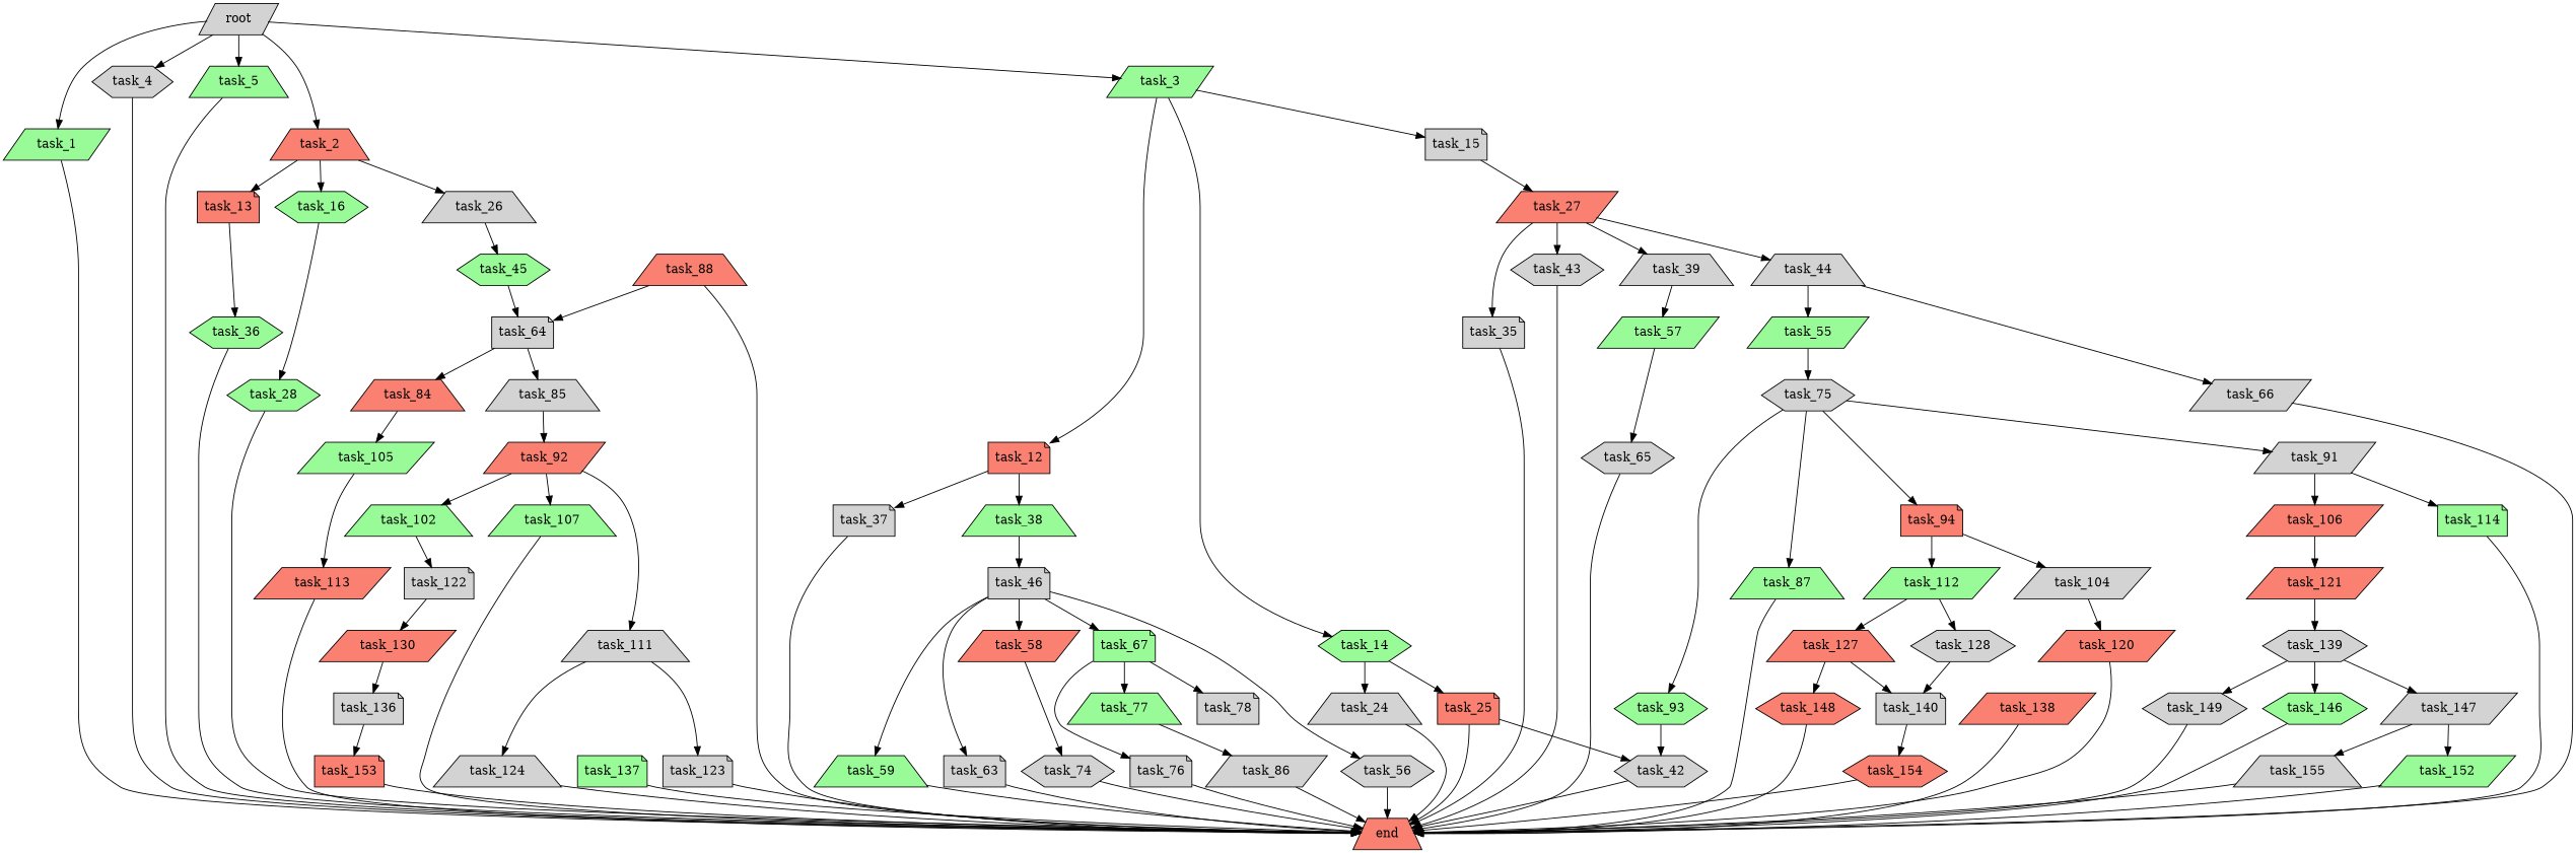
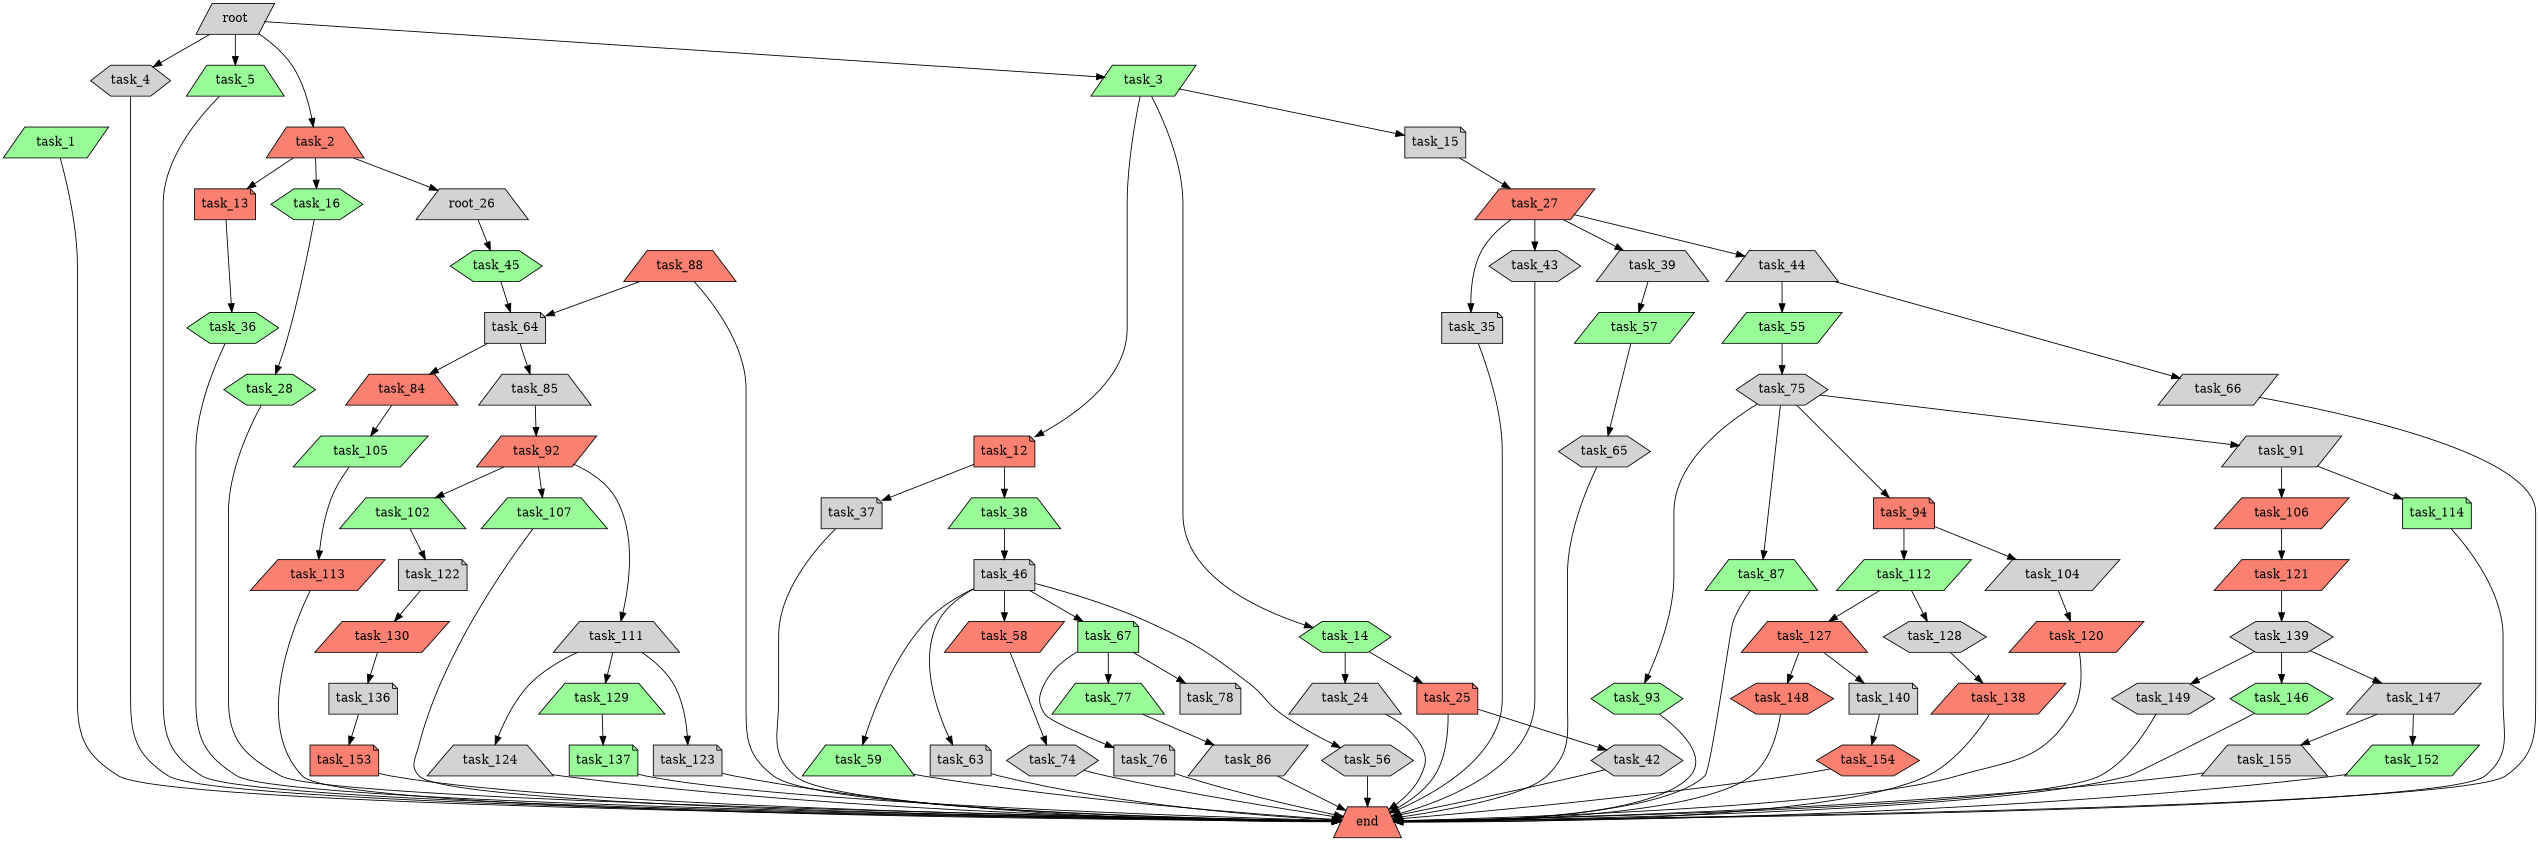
  digraph {
    node [fillcolor=lightgrey shape=parallelogram style=filled]
    task_1 [fillcolor=palegreen]
    root
    task_2 [fillcolor=salmon shape=trapezium]
    task_3 [fillcolor=palegreen]
    task_4 [shape=hexagon]
    task_5 [fillcolor=palegreen shape=trapezium]
    end [fillcolor=salmon shape=trapezium]
    task_13 [fillcolor=salmon shape=note]
    task_16 [fillcolor=palegreen shape=hexagon]
-   task_26 [shape=trapezium]
+   task_26 [shape=trapezium label=root_26]
    task_12 [fillcolor=salmon shape=note]
    task_14 [fillcolor=palegreen shape=hexagon]
    task_15 [shape=note]
    task_36 [fillcolor=palegreen shape=hexagon]
    task_28 [fillcolor=palegreen shape=hexagon]
    task_45 [fillcolor=palegreen shape=hexagon]
    task_37 [shape=note]
    task_38 [fillcolor=palegreen shape=trapezium]
    task_24 [shape=trapezium]
    task_25 [fillcolor=salmon shape=note]
    task_27 [fillcolor=salmon]
    task_46 [shape=note]
    task_42 [shape=hexagon]
    task_35 [shape=note]
    task_39 [shape=trapezium]
    task_43 [shape=hexagon]
    task_44 [shape=trapezium]
    task_64 [shape=note]
    task_57 [fillcolor=palegreen]
    task_55 [fillcolor=palegreen]
    task_66
    task_56 [shape=hexagon]
    task_58 [fillcolor=salmon]
    task_59 [fillcolor=palegreen shape=trapezium]
    task_63 [shape=note]
    task_67 [fillcolor=palegreen shape=note]
    task_65 [shape=hexagon]
    task_75 [shape=hexagon]
    task_84 [fillcolor=salmon shape=trapezium]
    task_85 [shape=trapezium]
    task_74 [shape=hexagon]
    task_76 [shape=note]
    task_77 [fillcolor=palegreen shape=trapezium]
    task_78 [shape=note]
    task_87 [fillcolor=palegreen shape=trapezium]
    task_91
    task_93 [fillcolor=palegreen shape=hexagon]
    task_94 [fillcolor=salmon shape=note]
    task_105 [fillcolor=palegreen]
    task_92 [fillcolor=salmon]
    task_88 [fillcolor=salmon shape=trapezium]
    task_86
    task_106 [fillcolor=salmon]
    task_114 [fillcolor=palegreen shape=note]
    task_104
    task_112 [fillcolor=palegreen]
    task_113 [fillcolor=salmon]
    task_102 [fillcolor=palegreen shape=trapezium]
    n59 [fillcolor=palegreen label=task_107 shape=trapezium]
    task_111 [shape=trapezium]
    task_121 [fillcolor=salmon]
    task_122 [shape=note]
    task_123 [shape=note]
    task_124 [shape=trapezium]
+   task_129 [fillcolor=palegreen shape=trapezium]
    task_120 [fillcolor=salmon]
    task_127 [fillcolor=salmon shape=trapezium]
    task_128 [shape=hexagon]
    task_130 [fillcolor=salmon]
    task_139 [shape=hexagon]
    task_137 [fillcolor=palegreen shape=note]
    task_140 [shape=note]
    task_148 [fillcolor=salmon shape=hexagon]
    task_138 [fillcolor=salmon]
    task_146 [fillcolor=palegreen shape=hexagon]
    task_147
    task_149 [shape=hexagon]
    task_136 [shape=note]
    task_154 [fillcolor=salmon shape=hexagon]
    task_153 [fillcolor=salmon shape=note]
    task_152 [fillcolor=palegreen]
    task_155 [shape=trapezium]
    task_1 -> end
-   root -> task_1
    root -> task_2
    root -> task_3
    root -> task_4
    root -> task_5
    task_2 -> task_13
    task_2 -> task_16
    task_2 -> task_26
    task_3 -> task_12
    task_3 -> task_14
    task_3 -> task_15
    task_4 -> end
    task_5 -> end
    task_13 -> task_36
    task_16 -> task_28
    task_26 -> task_45
    task_12 -> task_37
    task_12 -> task_38
    task_14 -> task_24
    task_14 -> task_25
    task_15 -> task_27
    task_36 -> end
    task_28 -> end
    task_45 -> task_64
    task_37 -> end
    task_38 -> task_46
    task_24 -> end
    task_25 -> end
    task_25 -> task_42
    task_27 -> task_35
    task_27 -> task_39
    task_27 -> task_43
    task_27 -> task_44
    task_46 -> task_56
    task_46 -> task_58
    task_46 -> task_59
    task_46 -> task_63
    task_46 -> task_67
    task_42 -> end
    task_35 -> end
    task_39 -> task_57
    task_43 -> end
    task_44 -> task_55
    task_44 -> task_66
    task_64 -> task_84
    task_64 -> task_85
    task_57 -> task_65
    task_55 -> task_75
    task_66 -> end
    task_56 -> end
    task_58 -> task_74
    task_59 -> end
    task_63 -> end
    task_67 -> task_76
    task_67 -> task_77
    task_67 -> task_78
    task_65 -> end
    task_75 -> task_87
    task_75 -> task_91
    task_75 -> task_93
    task_75 -> task_94
    task_84 -> task_105
    task_85 -> task_92
    task_74 -> end
    task_76 -> end
    task_77 -> task_86
    task_87 -> end
    task_91 -> task_106
    task_91 -> task_114
-   task_93 -> task_42
+   task_93 -> end
    task_94 -> task_104
    task_94 -> task_112
    task_105 -> task_113
    task_92 -> task_102
    task_92 -> n59
    task_92 -> task_111
    task_88 -> end
    task_88 -> task_64
    task_86 -> end
    task_106 -> task_121
    task_114 -> end
    task_104 -> task_120
    task_112 -> task_127
    task_112 -> task_128
    task_113 -> end
    task_102 -> task_122
    n59 -> end
    task_111 -> task_123
    task_111 -> task_124
+   task_111 -> task_129
    task_121 -> task_139
    task_122 -> task_130
    task_123 -> end
    task_124 -> end
+   task_129 -> task_137
    task_120 -> end
    task_127 -> task_140
    task_127 -> task_148
-   task_128 -> task_140
+   task_128 -> task_138
    task_130 -> task_136
    task_139 -> task_146
    task_139 -> task_147
    task_139 -> task_149
    task_137 -> end
    task_140 -> task_154
    task_148 -> end
    task_138 -> end
    task_146 -> end
    task_147 -> task_152
    task_147 -> task_155
    task_149 -> end
    task_136 -> task_153
    task_154 -> end
    task_153 -> end
    task_152 -> end
    task_155 -> end
  }
